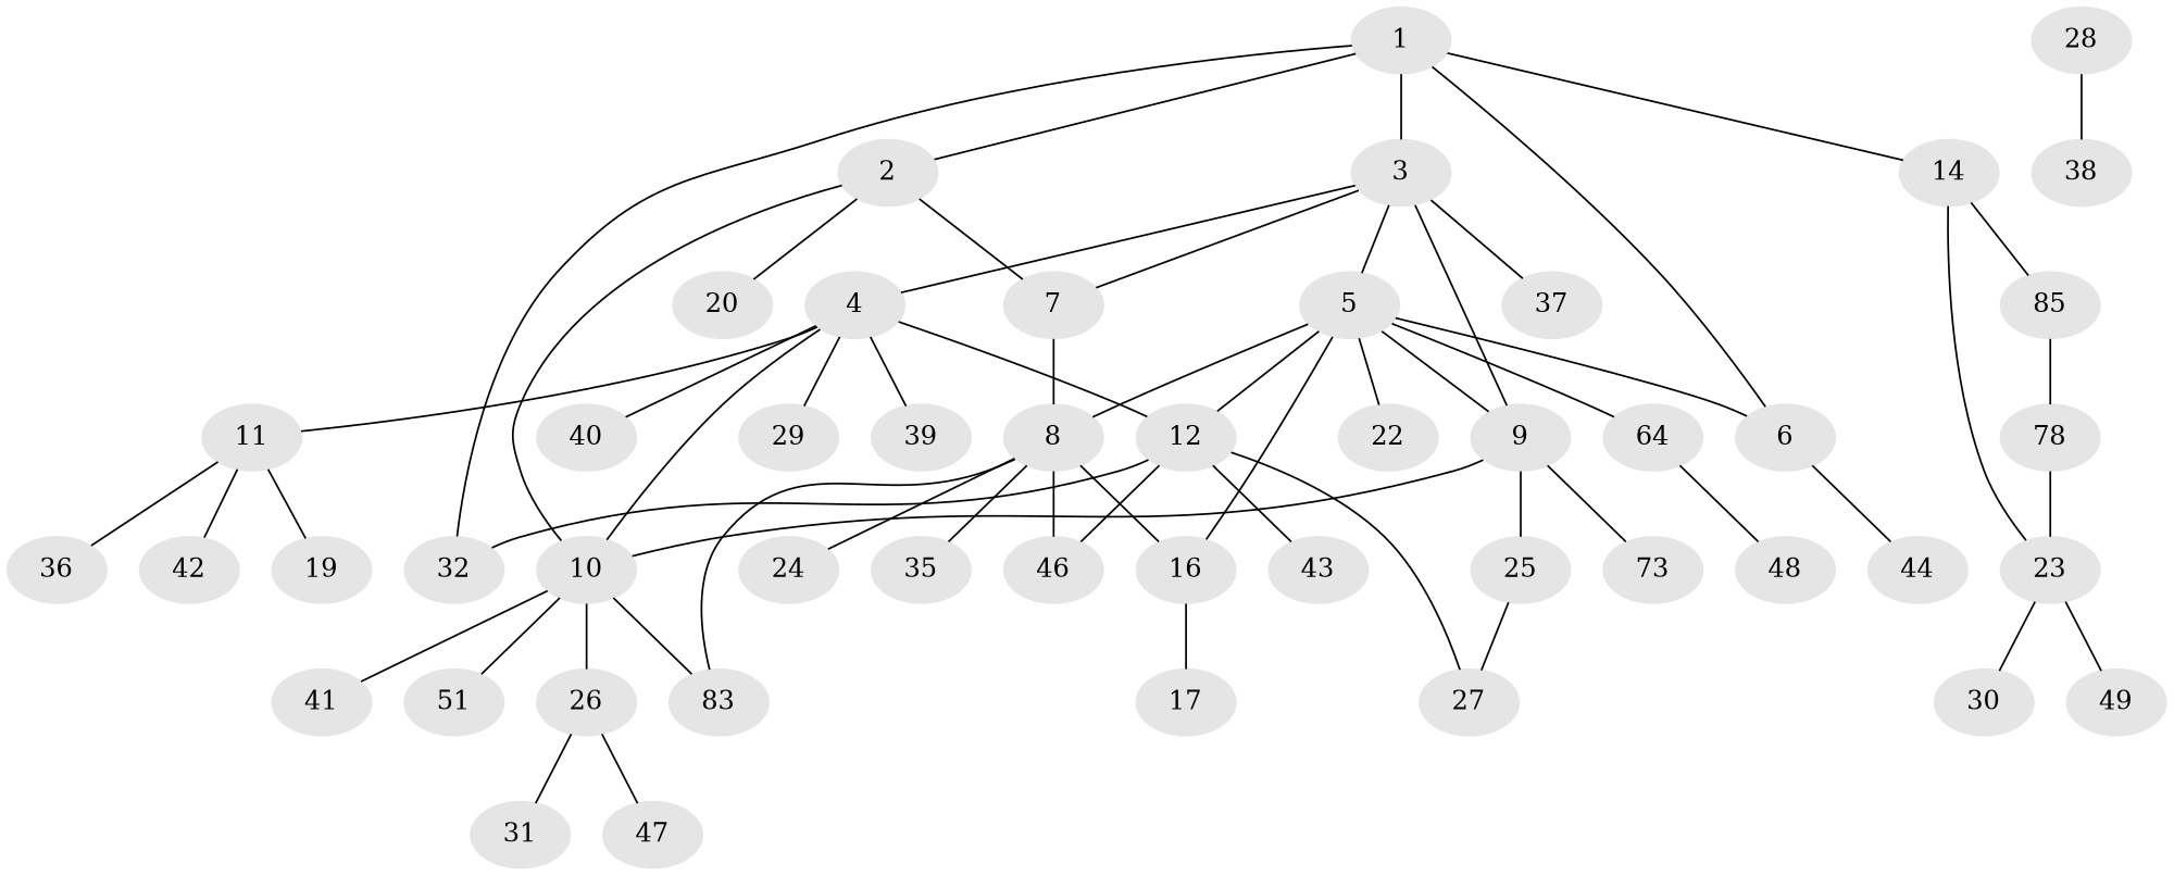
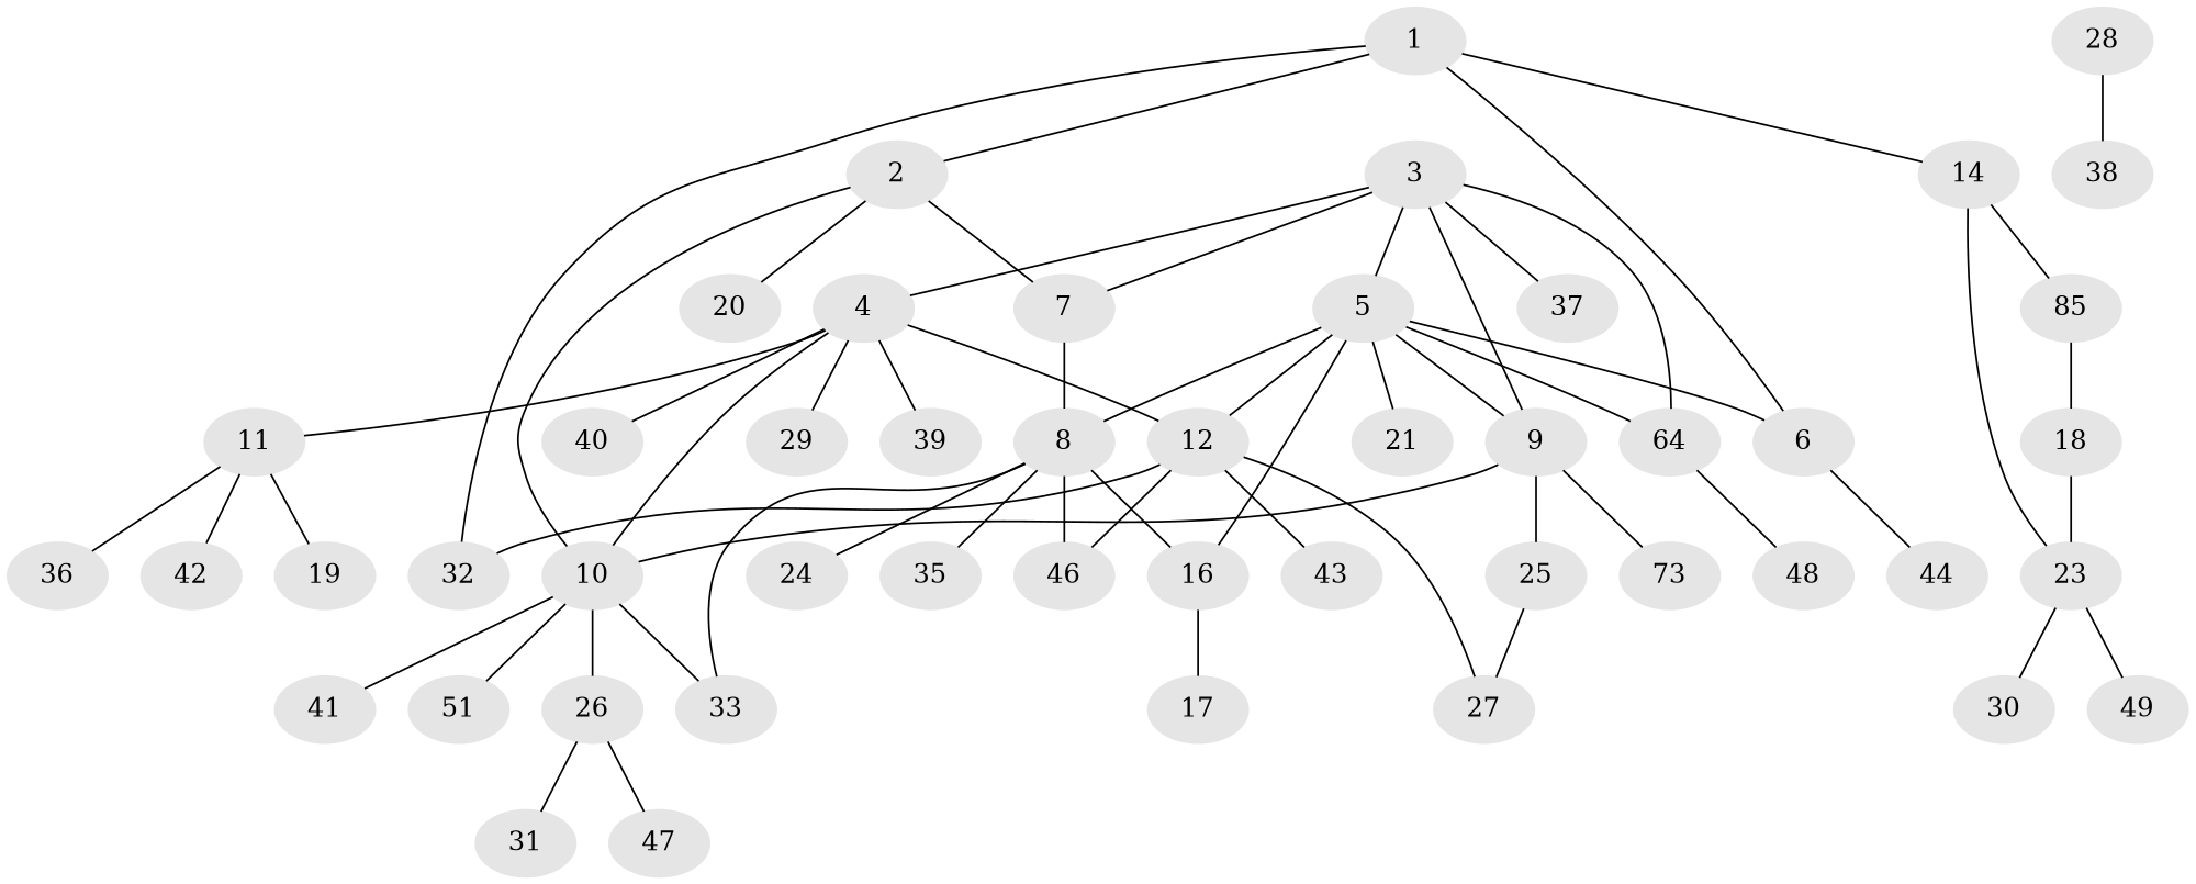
  graph {
    node [color=gray90 style=filled]
    1
    2
    3
    6
    14
    32
    7
    10
    20
    4
    5
    37
    9
    44
    n15 [label=85]
    23
    8
-   33 [label=83]
+   33
    n19 [label=51]
    26
    41
    11
    12
    29
    39
    40
    16
-   22
+   22 [label=21]
    n29 [label=64]
    19
    36
    42
    46
    27
    43
    24
    35
    n38 [label=73]
    25
    17
    48
    31
    47
-   18 [label=78]
+   18
    28
    38
    30
    49
    1 -- 2
-   1 -- 3
+   n29 -- 3
    1 -- 6
    1 -- 14
    1 -- 32
    2 -- 7
    2 -- 10
    2 -- 20
    3 -- 7
    3 -- 4
    3 -- 5
    3 -- 37
    3 -- 9
    6 -- 44
    14 -- n15
    14 -- 23
    7 -- 8
    10 -- 33
    10 -- n19
    10 -- 26
    10 -- 41
    4 -- 10
    4 -- 11
    4 -- 12
    4 -- 29
    4 -- 39
    4 -- 40
    5 -- 6
    5 -- 9
    5 -- 8
    5 -- 12
    5 -- 16
    5 -- 22
    5 -- n29
    9 -- 10
    9 -- n38
    9 -- 25
    n15 -- 18
    23 -- 30
    23 -- 49
    8 -- 33
    8 -- 16
    8 -- 46
    8 -- 24
    8 -- 35
    26 -- 31
    26 -- 47
    11 -- 19
    11 -- 36
    11 -- 42
    12 -- 32
    12 -- 46
    12 -- 27
    12 -- 43
    16 -- 17
    n29 -- 48
    25 -- 27
    18 -- 23
    28 -- 38
  }
